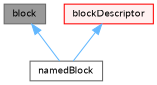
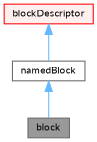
  digraph {
    fontname=Lato
    node [color=gray40 fontname=Lato fontsize=10 shape=box style=filled]
    edge [color=steelblue1 dir=back fontname=Lato fontsize=10 labelfontname=Helvetica labelfontsize=10 style=solid]
    n1 [fillcolor=grey60 fontcolor=black height=0.2 label=block width=0.4]
    n2 [fillcolor=white height=0.2 label=namedBlock width=0.4]
    n3 [color=red fillcolor="#FFF0F0" height=0.2 label=blockDescriptor width=0.4]
-   n1 -> n2
+   n2 -> n1
    n3 -> n2
  }
